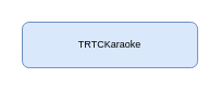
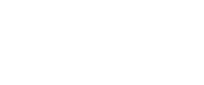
  <mxCell id="0" />
  <mxCell id="1" parent="0" />
- <mxCell id="2" value="TRTCKaraoke" style="rounded=1;whiteSpace=wrap;html=1;fillColor=#dae8fc;strokeColor=#6c8ebf;fontSize=9;" vertex="1" parent="1"><mxGeometry x="20" y="20" width="161.13" height="42.12" as="geometry" /></mxCell>
